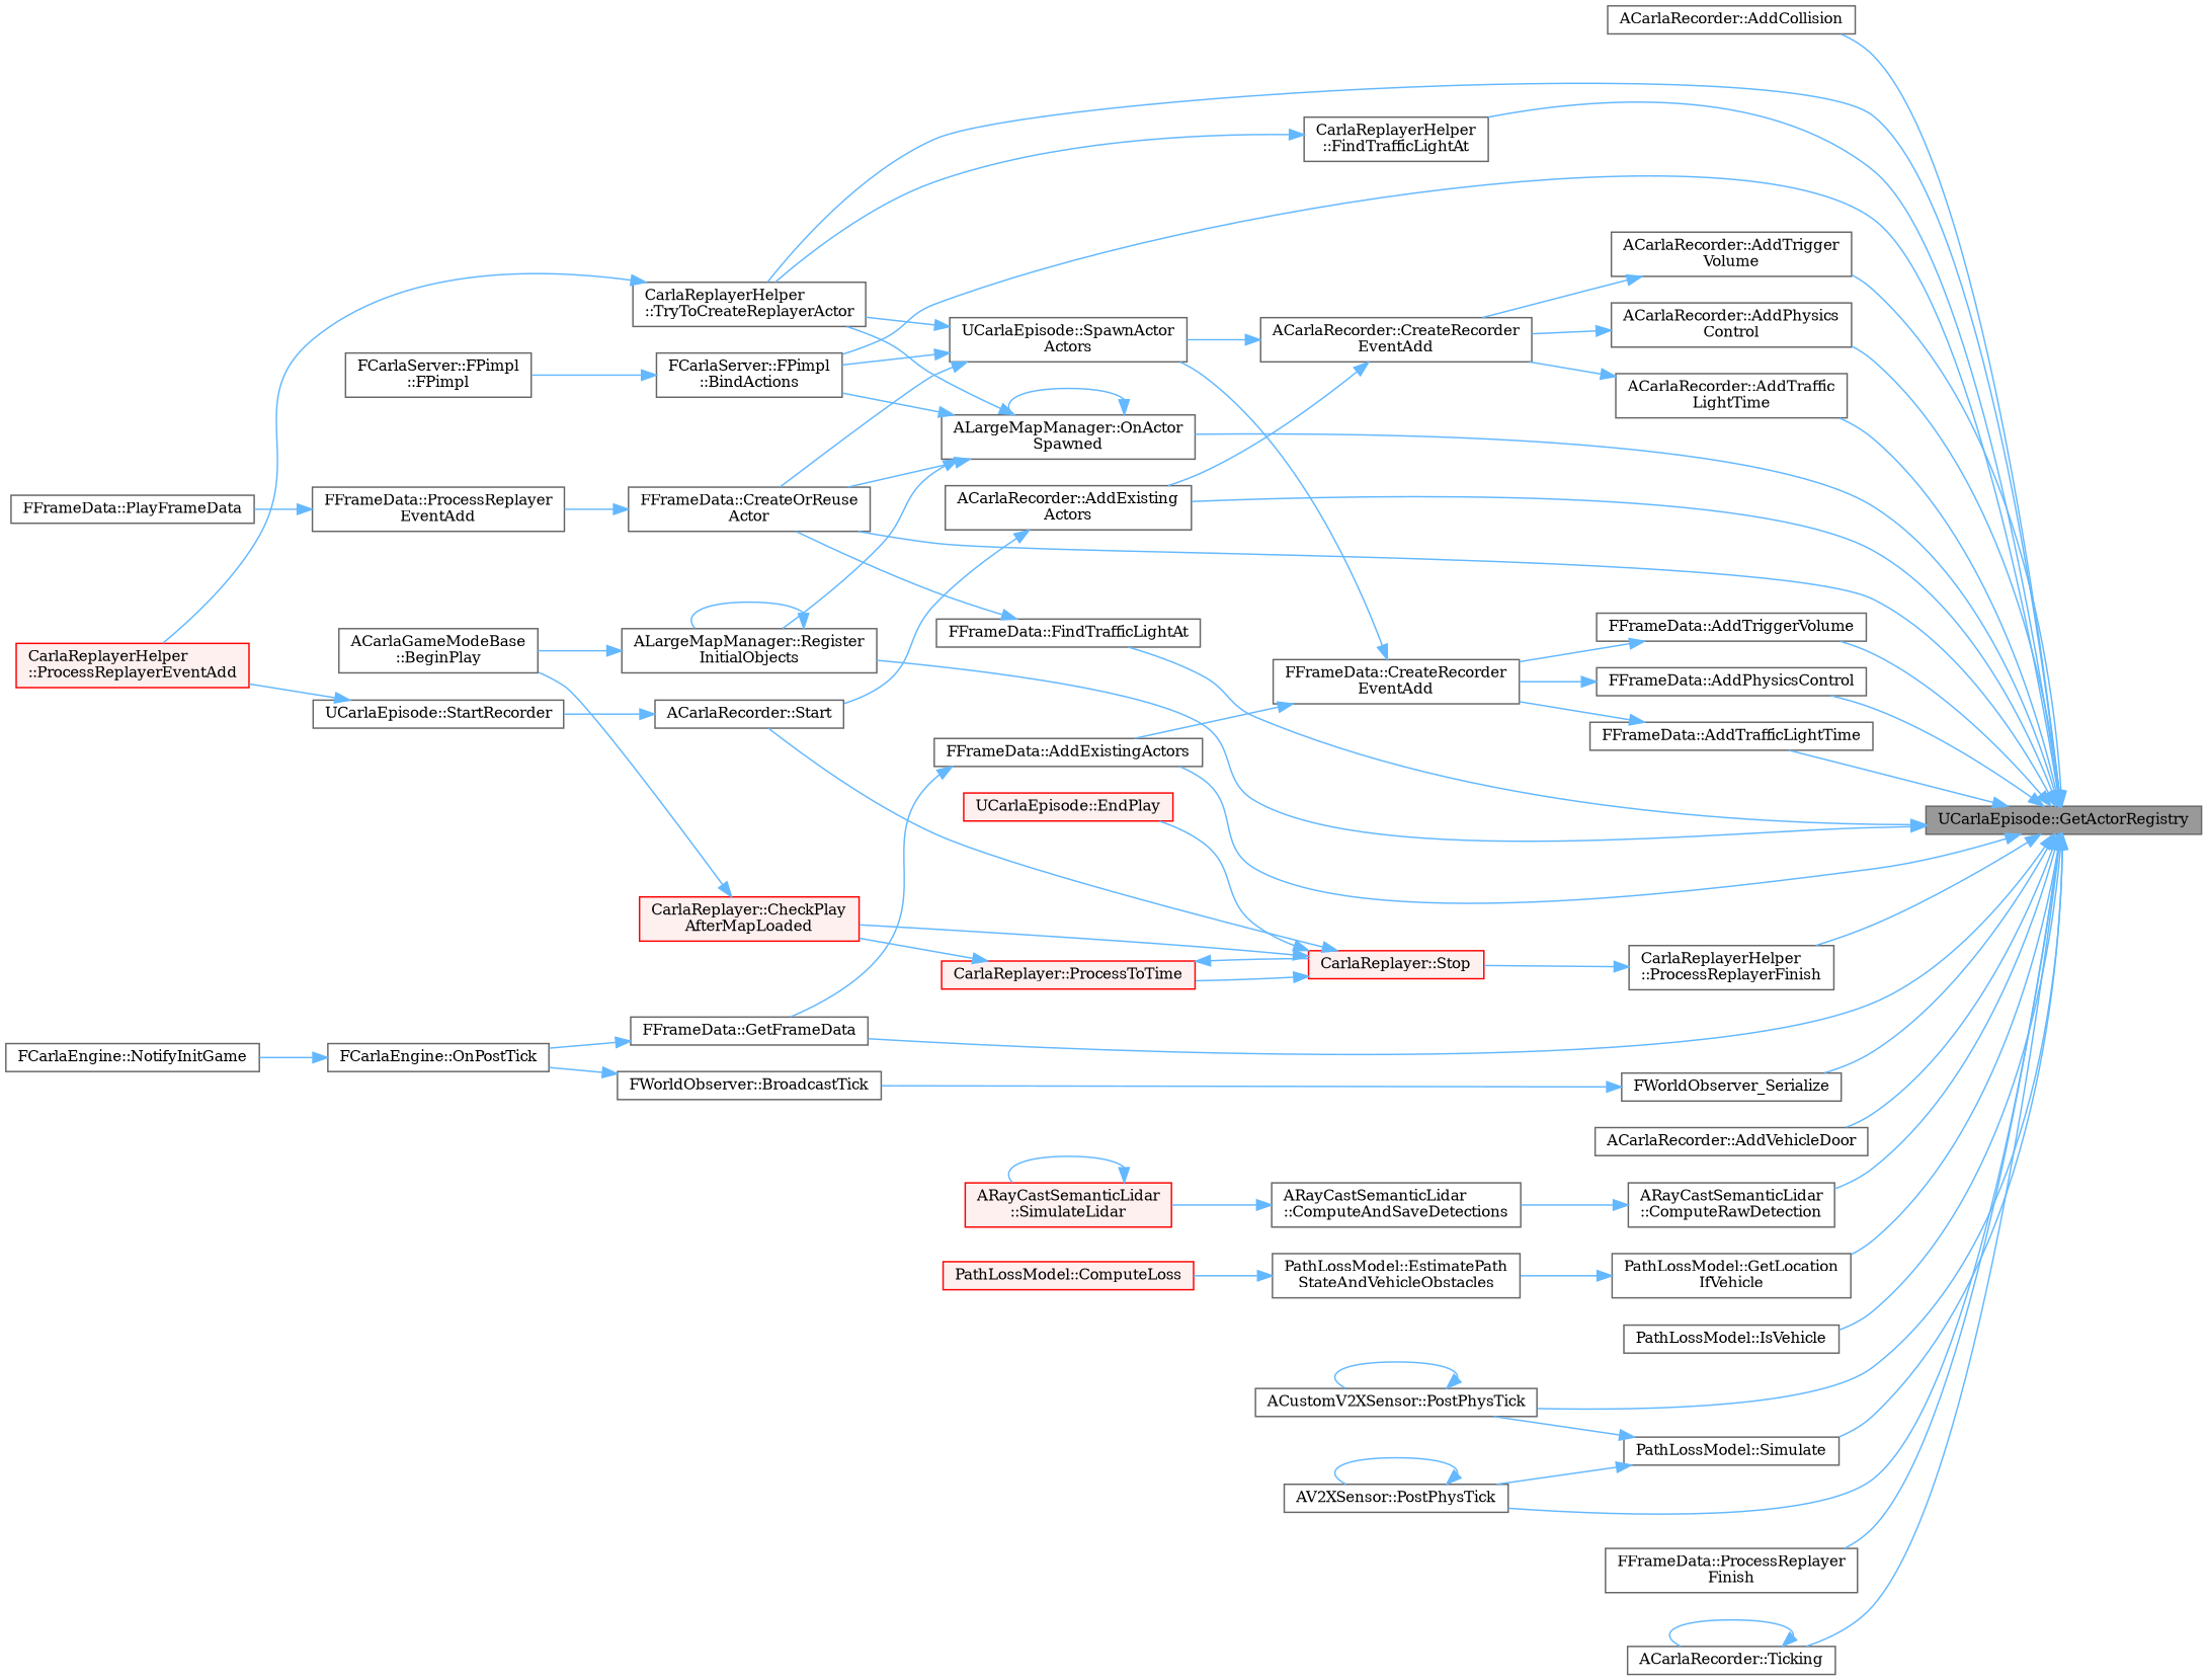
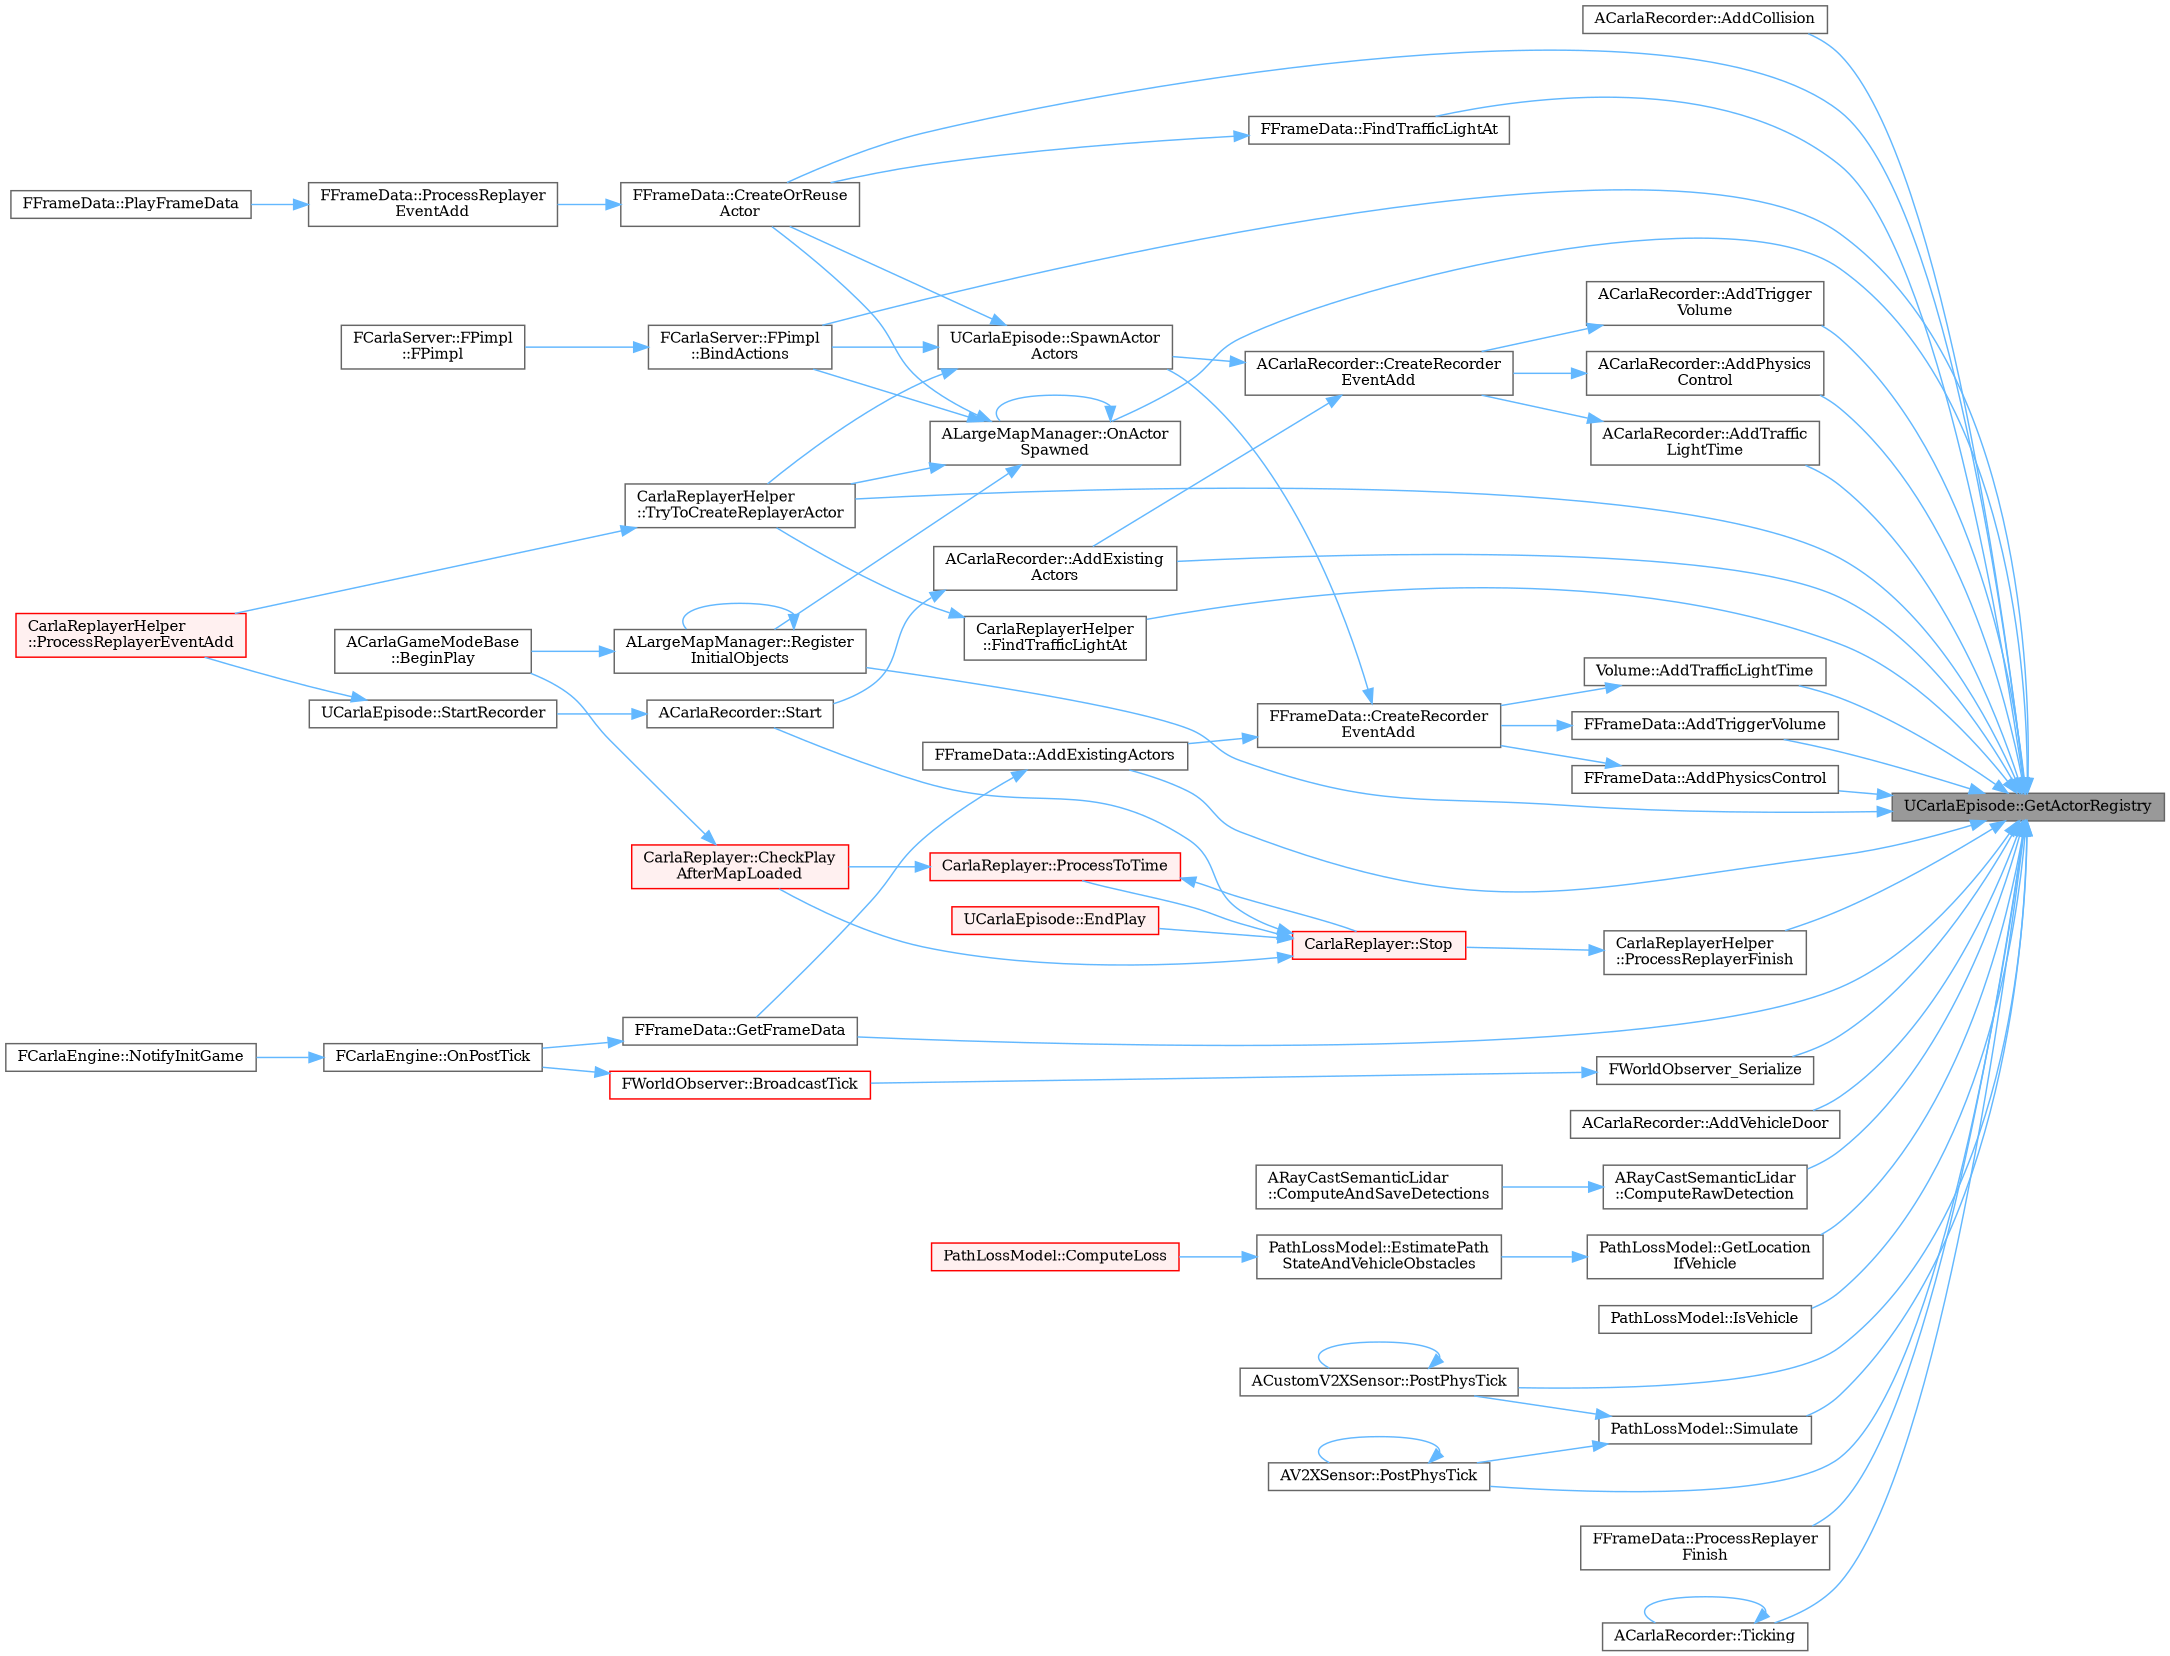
  digraph {
    fontname="DejaVu Serif"
    rankdir=RL
    node [color=grey40 fillcolor=white fontname="DejaVu Serif" fontsize=10 shape=box style=filled]
    edge [color=steelblue1 dir=back fontname="DejaVu Serif" fontsize=10 labelfontname=Helvetica labelfontsize=10 style=solid]
    n1 [color=gray40 fillcolor=grey60 fontcolor=black height=0.2 label="UCarlaEpisode::GetActorRegistry" width=0.4]
    n2 [height=0.2 label="ACarlaRecorder::AddCollision" width=0.4]
    n3 [height=0.2 label="ACarlaRecorder::AddExisting\lActors" width=0.4]
    n4 [height=0.2 label="FCarlaServer::FPimpl\l::BindActions" width=0.4]
    n5 [height=0.2 label="FFrameData::AddExistingActors" width=0.4]
    n6 [height=0.2 label="FFrameData::GetFrameData" width=0.4]
    n7 [height=0.2 label="ACarlaRecorder::AddPhysics\lControl" width=0.4]
    n8 [height=0.2 label="FFrameData::CreateOrReuse\lActor" width=0.4]
    n9 [height=0.2 label="CarlaReplayerHelper\l::TryToCreateReplayerActor" width=0.4]
    n10 [height=0.2 label="FFrameData::AddPhysicsControl" width=0.4]
    n11 [height=0.2 label="ACarlaRecorder::AddTraffic\lLightTime" width=0.4]
-   n12 [height=0.2 label="FFrameData::AddTrafficLightTime" width=0.4]
+   n12 [height=0.2 label="Volume::AddTrafficLightTime" width=0.4]
    n13 [height=0.2 label="ACarlaRecorder::AddTrigger\lVolume" width=0.4]
    n14 [height=0.2 label="FFrameData::AddTriggerVolume" width=0.4]
    n15 [height=0.2 label="ACarlaRecorder::AddVehicleDoor" width=0.4]
    n16 [height=0.2 label="ARayCastSemanticLidar\l::ComputeRawDetection" width=0.4]
    n17 [height=0.2 label="CarlaReplayerHelper\l::FindTrafficLightAt" width=0.4]
    n18 [height=0.2 label="FFrameData::FindTrafficLightAt" width=0.4]
    n19 [height=0.2 label=FWorldObserver_Serialize width=0.4]
    n20 [height=0.2 label="PathLossModel::GetLocation\lIfVehicle" width=0.4]
    n21 [height=0.2 label="PathLossModel::IsVehicle" width=0.4]
    n22 [height=0.2 label="ALargeMapManager::OnActor\lSpawned" width=0.4]
    n23 [height=0.2 label="ALargeMapManager::Register\lInitialObjects" width=0.4]
    n24 [height=0.2 label="ACustomV2XSensor::PostPhysTick" width=0.4]
    n25 [height=0.2 label="AV2XSensor::PostPhysTick" width=0.4]
    n26 [height=0.2 label="CarlaReplayerHelper\l::ProcessReplayerFinish" width=0.4]
    n27 [height=0.2 label="FFrameData::ProcessReplayer\lFinish" width=0.4]
    n28 [height=0.2 label="PathLossModel::Simulate" width=0.4]
    n29 [height=0.2 label="ACarlaRecorder::Ticking" width=0.4]
    n30 [height=0.2 label="ACarlaRecorder::Start" width=0.4]
    n31 [height=0.2 label="FCarlaServer::FPimpl\l::FPimpl" width=0.4]
    n32 [height=0.2 label="FCarlaEngine::OnPostTick" width=0.4]
    n33 [height=0.2 label="ACarlaRecorder::CreateRecorder\lEventAdd" width=0.4]
    n34 [height=0.2 label="FFrameData::ProcessReplayer\lEventAdd" width=0.4]
    n35 [color=red fillcolor="#FFF0F0" height=0.2 label="CarlaReplayerHelper\l::ProcessReplayerEventAdd" width=0.4]
    n36 [height=0.2 label="FFrameData::CreateRecorder\lEventAdd" width=0.4]
    n37 [height=0.2 label="ARayCastSemanticLidar\l::ComputeAndSaveDetections" width=0.4]
-   n38 [height=0.2 label="FWorldObserver::BroadcastTick" width=0.4]
+   n38 [color=red height=0.2 label="FWorldObserver::BroadcastTick" width=0.4]
    n39 [height=0.2 label="PathLossModel::EstimatePath\lStateAndVehicleObstacles" width=0.4]
    n40 [height=0.2 label="ACarlaGameModeBase\l::BeginPlay" width=0.4]
    n41 [color=red fillcolor="#FFF0F0" height=0.2 label="CarlaReplayer::Stop" width=0.4]
    n42 [height=0.2 label="UCarlaEpisode::StartRecorder" width=0.4]
    n43 [height=0.2 label="FCarlaEngine::NotifyInitGame" width=0.4]
    n44 [height=0.2 label="UCarlaEpisode::SpawnActor\lActors" width=0.4]
    n45 [height=0.2 label="FFrameData::PlayFrameData" width=0.4]
-   n46 [color=red fillcolor="#FFF0F0" height=0.2 label="ARayCastSemanticLidar\l::SimulateLidar" width=0.4]
    n47 [color=red fillcolor="#FFF0F0" height=0.2 label="PathLossModel::ComputeLoss" width=0.4]
    n48 [color=red fillcolor="#FFF0F0" height=0.2 label="CarlaReplayer::CheckPlay\lAfterMapLoaded" width=0.4]
    n49 [color=red fillcolor="#FFF0F0" height=0.2 label="UCarlaEpisode::EndPlay" width=0.4]
    n50 [color=red fillcolor="#FFF0F0" height=0.2 label="CarlaReplayer::ProcessToTime" width=0.4]
    n1 -> n2
    n1 -> n3
    n1 -> n4
    n1 -> n5
    n1 -> n6
    n1 -> n7
    n1 -> n8
    n1 -> n9
    n1 -> n10
    n1 -> n11
    n1 -> n12
    n1 -> n13
    n1 -> n14
    n1 -> n15
    n1 -> n16
    n1 -> n17
    n1 -> n18
    n1 -> n19
    n1 -> n20
    n1 -> n21
    n1 -> n22
    n1 -> n23
    n1 -> n24
    n1 -> n25
    n1 -> n26
    n1 -> n27
    n1 -> n28
    n1 -> n29
    n3 -> n30
    n4 -> n31
    n5 -> n6
    n6 -> n32
    n7 -> n33
    n8 -> n34
    n9 -> n35
    n10 -> n36
    n11 -> n33
    n12 -> n36
    n13 -> n33
    n14 -> n36
    n16 -> n37
    n17 -> n9
    n18 -> n8
    n19 -> n38
    n20 -> n39
    n22 -> n4
    n22 -> n8
    n22 -> n9
    n22 -> n22
    n22 -> n23
    n23 -> n23
    n23 -> n40
    n24 -> n24
    n25 -> n25
    n26 -> n41
    n28 -> n24
    n28 -> n25
    n29 -> n29
    n30 -> n42
    n32 -> n43
    n33 -> n3
    n33 -> n44
    n34 -> n45
    n36 -> n5
    n36 -> n44
-   n37 -> n46
    n38 -> n32
    n39 -> n47
    n41 -> n30
    n41 -> n48
    n41 -> n49
    n41 -> n50
    n42 -> n35
    n44 -> n4
    n44 -> n8
    n44 -> n9
-   n46 -> n46
    n48 -> n40
    n50 -> n41
    n50 -> n48
  }
